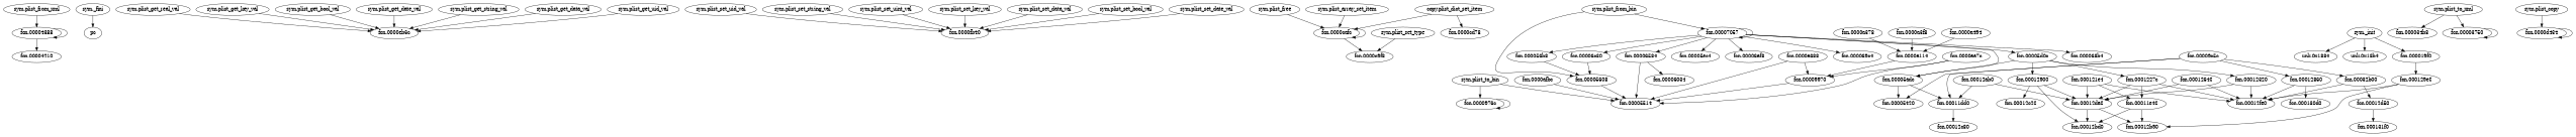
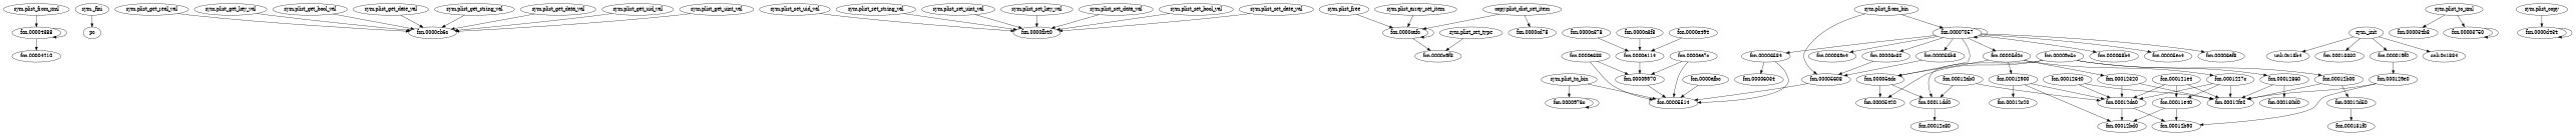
  digraph {
    n1 [label="sym.plist_from_xml"]
    n2 [label="fcn.00004388"]
    n3 [label="fcn.00004210"]
    n4 [label="sym._fini"]
    n5 [label=pc]
    n6 [label="sym.plist_get_real_val"]
    n7 [label="fcn.0000eb6c"]
    n8 [label="sym.plist_get_key_val"]
    n9 [label="sym.plist_set_uid_val"]
    n10 [label="fcn.0000fb40"]
    n11 [label="sym.plist_set_string_val"]
    n12 [label="sym.plist_get_bool_val"]
    n13 [label="sym.plist_free"]
    n14 [label="fcn.0000cafc"]
    n15 [label="fcn.0000c9f8"]
    n16 [label="sym.plist_set_uint_val"]
    n17 [label="sym.plist_set_type"]
    n18 [label="sym.plist_set_key_val"]
    n19 [label="sym.plist_to_bin"]
    n20 [label="fcn.0000976c"]
    n21 [label="fcn.00005514"]
    n22 [label="sym.plist_to_xml"]
    n23 [label="fcn.000034b8"]
    n24 [label="fcn.00003750"]
    n25 [label="sym.plist_get_date_val"]
    n26 [label="sym.plist_get_string_val"]
    n27 [label="sym.plist_set_data_val"]
    n28 [label="sym.plist_set_bool_val"]
    n29 [label="sym.plist_array_set_item"]
    n30 [label="sym.plist_get_data_val"]
    n31 [label="sym.plist_from_bin"]
    n32 [label="fcn.00005608"]
    n33 [label="fcn.00007057"]
    n34 [label="fcn.00005adc"]
    n35 [label="fcn.000056b8"]
    n36 [label="fcn.00005d0c"]
    n37 [label="fcn.000068b4"]
    n38 [label="fcn.00005ec4"]
    n39 [label="fcn.00006584"]
    n40 [label="fcn.00006af8"]
    n41 [label="fcn.00006c30"]
    n42 [label="fcn.000069c4"]
    n43 [label="fcn.00011dd0"]
    n44 [label="fcn.00005420"]
    n45 [label="fcn.00012900"]
    n46 [label="fcn.0001227c"]
    n47 [label="fcn.00012320"]
    n48 [label="fcn.00006034"]
    n49 [label="copy.plist_dict_set_item"]
    n50 [label="fcn.0000cd78"]
    n51 [label="sym.plist_set_date_val"]
    n52 [label="sym.plist_get_uid_val"]
    n53 [label="sym._init"]
    n54 [label="unk.0x1884"]
    n55 [label="fcn.000019f0"]
    n56 [label="unk.0x18b4"]
+   n57 [label="fcn.00013330"]
    n58 [label="fcn.000129e0"]
    n59 [label="sym.plist_copy"]
    n60 [label="fcn.0000d434"]
+   n61 [label="sym.plist_get_uint_val"]
    n62 [label="fcn.00012c80"]
    n63 [label="fcn.00012ab0"]
    n64 [label="fcn.00012da0"]
    n65 [label="fcn.00012b90"]
    n66 [label="fcn.00012bd0"]
    n67 [label="fcn.00012fe0"]
    n68 [label="fcn.00012c20"]
    n69 [label="fcn.00011e40"]
-   n70 [label="fcn.00032b00"]
+   n70 [label="fcn.00012b00"]
    n71 [label="fcn.00012d50"]
    n72 [label="fcn.000131f0"]
    n73 [label="fcn.00012860"]
    n74 [label="fcn.000130d0"]
    n75 [label="fcn.00009970"]
    n76 [label="fcn.0000a114"]
    n77 [label="fcn.00009c5c"]
    n78 [label="fcn.0000a3f8"]
    n79 [label="fcn.0000a494"]
    n80 [label="fcn.0000a378"]
    n81 [label="fcn.0000a688"]
    n82 [label="fcn.0000aa7c"]
    n83 [label="fcn.00012640"]
    n84 [label="fcn.000121e4"]
    n85 [label="fcn.0000afbc"]
    n1 -> n2
    n2 -> n2
    n2 -> n3
    n4 -> n5
    n6 -> n7
    n8 -> n7
    n9 -> n10
    n11 -> n10
    n12 -> n7
    n13 -> n14
    n14 -> n14
    n14 -> n15
    n16 -> n10
    n17 -> n15
    n18 -> n10
    n19 -> n20
    n19 -> n21
    n20 -> n20
    n22 -> n23
    n22 -> n24
    n24 -> n24
    n25 -> n7
    n26 -> n7
    n27 -> n10
    n28 -> n10
    n29 -> n14
    n30 -> n7
    n31 -> n32
    n31 -> n33
    n32 -> n21
    n33 -> n33
    n33 -> n34
    n33 -> n35
    n33 -> n36
    n33 -> n37
    n33 -> n38
    n33 -> n39
    n33 -> n40
    n33 -> n41
    n33 -> n42
    n34 -> n43
    n34 -> n44
    n35 -> n32
    n36 -> n34
    n36 -> n45
    n36 -> n46
    n36 -> n47
    n39 -> n21
    n39 -> n48
    n41 -> n32
    n43 -> n62
    n45 -> n64
    n45 -> n66
    n45 -> n68
    n46 -> n64
    n46 -> n67
    n46 -> n69
    n47 -> n64
    n47 -> n67
    n49 -> n14
    n49 -> n50
    n51 -> n10
    n52 -> n7
    n53 -> n54
    n53 -> n55
    n53 -> n56
+   n53 -> n57
    n55 -> n58
    n58 -> n65
    n58 -> n67
    n59 -> n60
    n60 -> n60
+   n61 -> n7
    n63 -> n43
    n63 -> n64
    n64 -> n65
    n64 -> n66
    n69 -> n65
    n69 -> n66
    n70 -> n67
    n70 -> n71
    n71 -> n72
    n73 -> n67
    n73 -> n74
    n75 -> n21
    n76 -> n75
    n77 -> n43
    n77 -> n44
    n77 -> n70
    n77 -> n73
    n78 -> n76
    n79 -> n76
    n80 -> n76
    n81 -> n21
    n81 -> n75
    n82 -> n21
    n82 -> n75
    n83 -> n64
    n83 -> n67
    n84 -> n64
    n84 -> n67
    n84 -> n69
    n85 -> n21
  }
